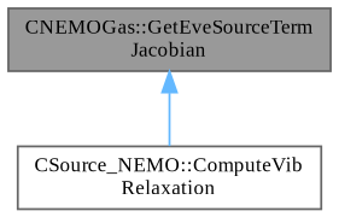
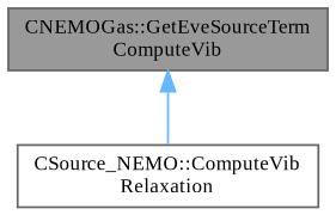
  digraph {
    rankdir=TB
    fontname="Liberation Serif"
    node [fontname="Liberation Serif" fontsize=10 shape=box style=filled]
-   n1 [color=gray40 fillcolor=grey60 fontcolor=black height=0.2 label="CNEMOGas::GetEveSourceTerm\lJacobian" width=0.4]
+   n1 [color=gray40 fillcolor=grey60 fontcolor=black height=0.2 label="CNEMOGas::GetEveSourceTerm\lComputeVib" width=0.4]
    n2 [color=grey40 fillcolor=white height=0.2 label="CSource_NEMO::ComputeVib\lRelaxation" width=0.4]
    n1 -> n2 [color=steelblue1 dir=back fontname="Liberation Serif" fontsize=10 labelfontname=Helvetica labelfontsize=10 style=solid]
  }
